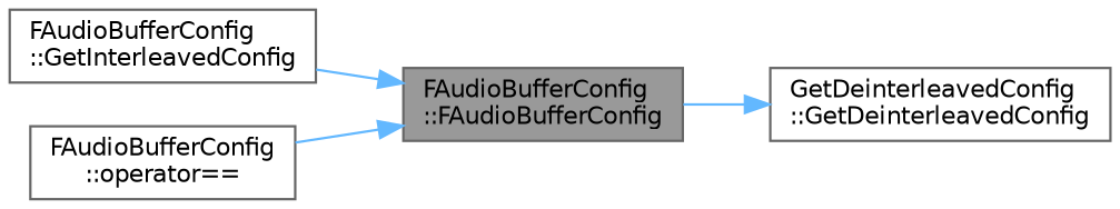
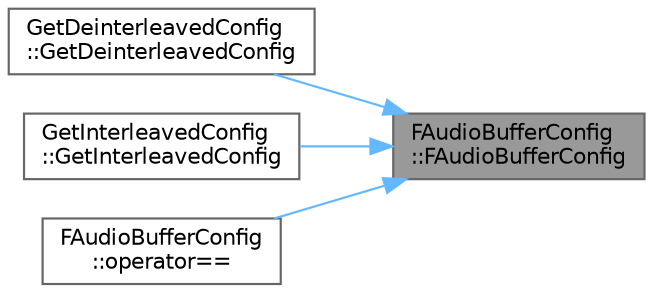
  digraph {
    rankdir=RL
    node [color=grey40 fillcolor=white fontname=Helvetica fontsize=10 shape=box style=filled]
    edge [color=steelblue1 dir=back fontname=Helvetica fontsize=10 labelfontname=Helvetica labelfontsize=10 style=solid]
    n1 [color=gray40 fillcolor=grey60 fontcolor=black height=0.2 label="FAudioBufferConfig\l::FAudioBufferConfig" width=0.4]
    n2 [height=0.2 label="GetDeinterleavedConfig\l::GetDeinterleavedConfig" width=0.4]
-   n3 [height=0.2 label="FAudioBufferConfig\l::GetInterleavedConfig" width=0.4]
+   n3 [height=0.2 label="GetInterleavedConfig\l::GetInterleavedConfig" width=0.4]
    n4 [height=0.2 label="FAudioBufferConfig\l::operator==" width=0.4]
-   n2 -> n1
+   n1 -> n2
    n1 -> n3
    n1 -> n4
  }
